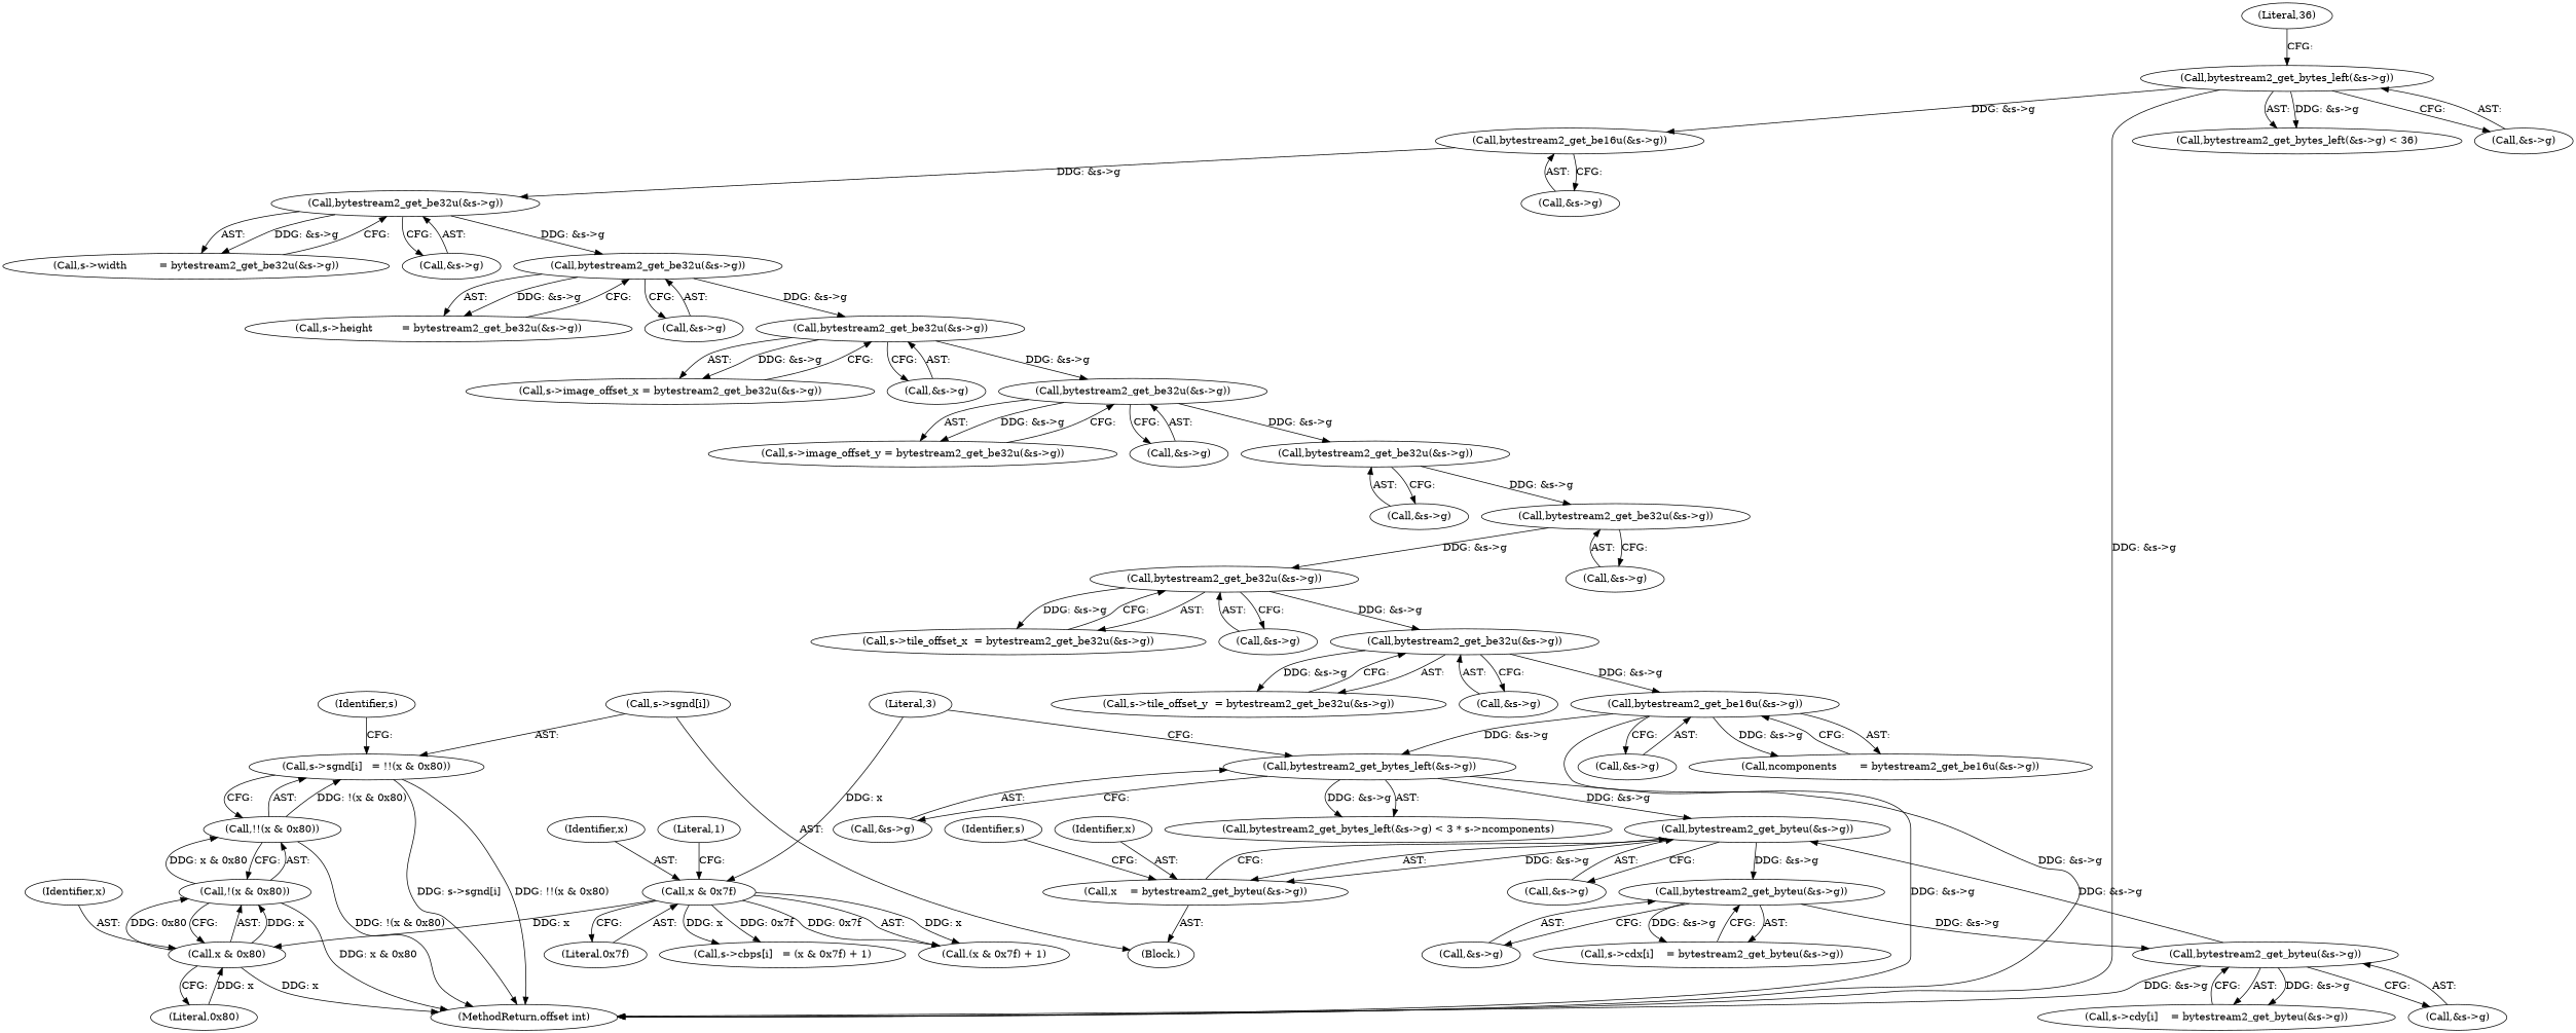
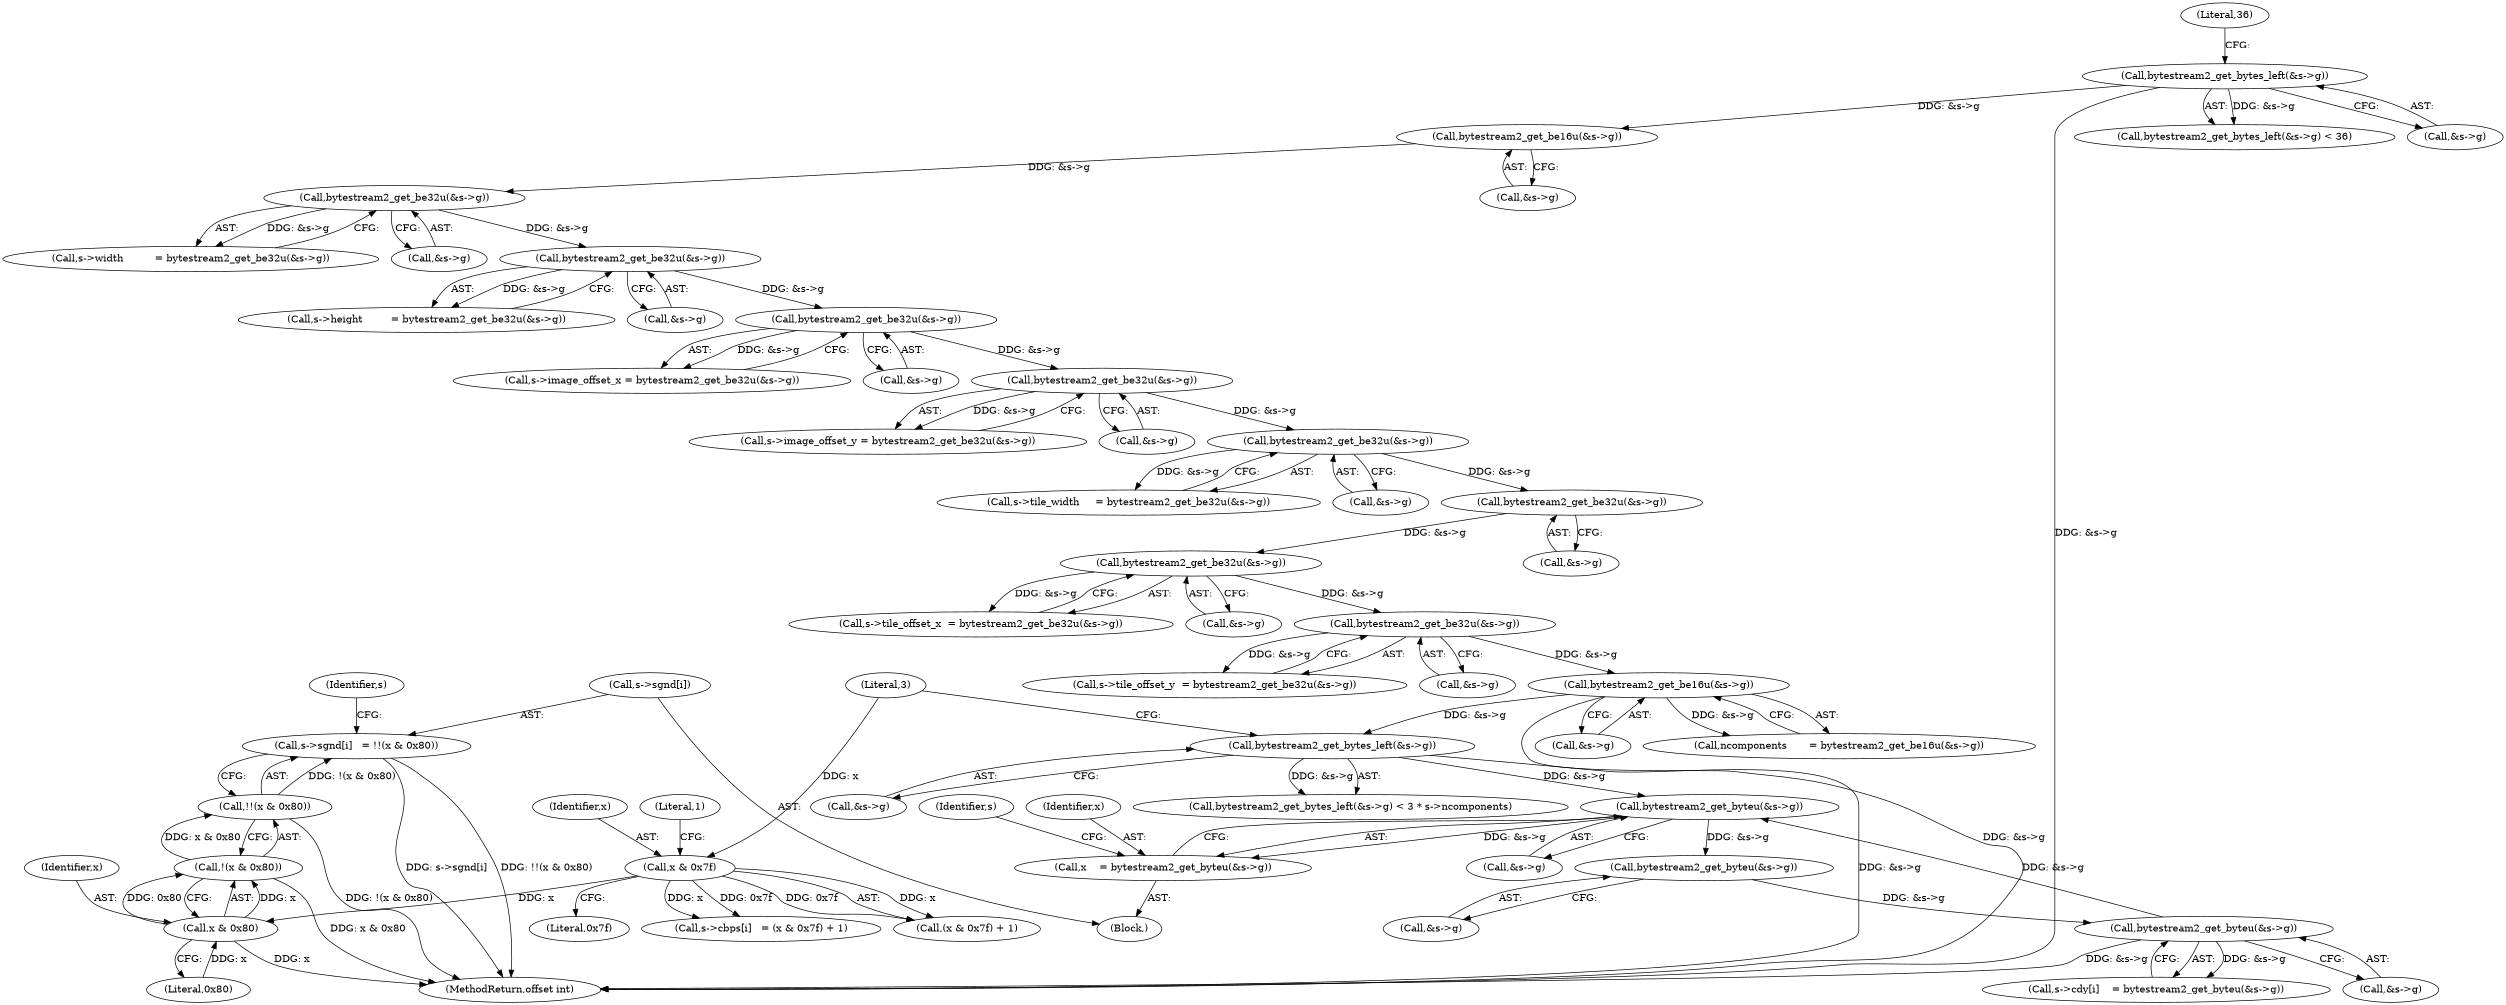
  digraph {
    n1 [label="(Call,s->sgnd[i]   = !!(x & 0x80))"]
    n2 [label="(Call,!!(x & 0x80))"]
    n3 [label="(MethodReturn,offset int)"]
    n4 [label="(Call,!(x & 0x80))"]
    n5 [label="(Block,)"]
    n6 [label="(Call,x & 0x80)"]
    n7 [label="(Literal,0x80)"]
    n8 [label="(Call,x & 0x7f)"]
    n9 [label="(Call,s->cbps[i]   = (x & 0x7f) + 1)"]
    n10 [label="(Literal,0x7f)"]
    n11 [label="(Call,(x & 0x7f) + 1)"]
    n12 [label="(Call,x    = bytestream2_get_byteu(&s->g))"]
    n13 [label="(Call,bytestream2_get_byteu(&s->g))"]
    n14 [label="(Call,bytestream2_get_byteu(&s->g))"]
    n15 [label="(Call,&s->g)"]
    n16 [label="(Call,bytestream2_get_byteu(&s->g))"]
    n17 [label="(Call,&s->g)"]
-   n18 [label="(Call,s->cdx[i]    = bytestream2_get_byteu(&s->g))"]
    n19 [label="(Call,s->cdy[i]    = bytestream2_get_byteu(&s->g))"]
    n20 [label="(Call,&s->g)"]
    n21 [label="(Call,bytestream2_get_bytes_left(&s->g))"]
    n22 [label="(Call,&s->g)"]
    n23 [label="(Call,bytestream2_get_bytes_left(&s->g) < 3 * s->ncomponents)"]
    n24 [label="(Call,bytestream2_get_be16u(&s->g))"]
    n25 [label="(Call,ncomponents       = bytestream2_get_be16u(&s->g))"]
    n26 [label="(Call,&s->g)"]
    n27 [label="(Call,bytestream2_get_be32u(&s->g))"]
    n28 [label="(Call,s->tile_offset_y  = bytestream2_get_be32u(&s->g))"]
    n29 [label="(Call,&s->g)"]
    n30 [label="(Call,bytestream2_get_be32u(&s->g))"]
    n31 [label="(Call,s->tile_offset_x  = bytestream2_get_be32u(&s->g))"]
    n32 [label="(Call,&s->g)"]
    n33 [label="(Call,bytestream2_get_be32u(&s->g))"]
    n34 [label="(Call,&s->g)"]
    n35 [label="(Call,bytestream2_get_be32u(&s->g))"]
+   n36 [label="(Call,s->tile_width     = bytestream2_get_be32u(&s->g))"]
    n37 [label="(Call,&s->g)"]
    n38 [label="(Call,bytestream2_get_be32u(&s->g))"]
    n39 [label="(Call,&s->g)"]
    n40 [label="(Call,s->image_offset_y = bytestream2_get_be32u(&s->g))"]
    n41 [label="(Call,bytestream2_get_be32u(&s->g))"]
    n42 [label="(Call,&s->g)"]
    n43 [label="(Call,s->image_offset_x = bytestream2_get_be32u(&s->g))"]
    n44 [label="(Call,bytestream2_get_be32u(&s->g))"]
    n45 [label="(Call,&s->g)"]
    n46 [label="(Call,s->height         = bytestream2_get_be32u(&s->g))"]
    n47 [label="(Call,bytestream2_get_be32u(&s->g))"]
    n48 [label="(Call,&s->g)"]
    n49 [label="(Call,s->width          = bytestream2_get_be32u(&s->g))"]
    n50 [label="(Call,bytestream2_get_be16u(&s->g))"]
    n51 [label="(Call,&s->g)"]
    n52 [label="(Call,bytestream2_get_bytes_left(&s->g))"]
    n53 [label="(Call,bytestream2_get_bytes_left(&s->g) < 36)"]
    n54 [label="(Call,&s->g)"]
    n55 [label="(Identifier,x)"]
    n56 [label="(Identifier,x)"]
    n57 [label="(Literal,36)"]
    n58 [label="(Identifier,x)"]
    n59 [label="(Literal,3)"]
    n60 [label="(Identifier,s)"]
    n61 [label="(Literal,1)"]
    n62 [label="(Call,s->sgnd[i])"]
    n63 [label="(Identifier,s)"]
    n1 -> n2 [label="CFG: "]
    n1 -> n3 [label="DDG: !!(x & 0x80)"]
    n1 -> n3 [label="DDG: s->sgnd[i]"]
    n2 -> n1 [label="AST: "]
    n2 -> n1 [label="DDG: !(x & 0x80)"]
    n2 -> n3 [label="DDG: !(x & 0x80)"]
    n2 -> n4 [label="CFG: "]
    n4 -> n2 [label="AST: "]
    n4 -> n2 [label="DDG: x & 0x80"]
    n4 -> n3 [label="DDG: x & 0x80"]
    n4 -> n6 [label="CFG: "]
    n6 -> n3 [label="DDG: x"]
    n6 -> n4 [label="AST: "]
    n6 -> n4 [label="DDG: x"]
    n6 -> n4 [label="DDG: 0x80"]
    n6 -> n7 [label="CFG: "]
    n7 -> n6 [label="DDG: x"]
    n8 -> n6 [label="DDG: x"]
    n8 -> n9 [label="DDG: x"]
    n8 -> n9 [label="DDG: 0x7f"]
    n8 -> n10 [label="CFG: "]
    n8 -> n11 [label="AST: "]
    n8 -> n11 [label="DDG: x"]
    n8 -> n11 [label="DDG: 0x7f"]
-   n10 -> n8 [label="AST: "]
    n12 -> n5 [label="AST: "]
    n12 -> n13 [label="CFG: "]
    n13 -> n12 [label="AST: "]
    n13 -> n12 [label="DDG: &s->g"]
    n13 -> n14 [label="DDG: &s->g"]
    n13 -> n15 [label="CFG: "]
    n14 -> n16 [label="DDG: &s->g"]
    n14 -> n17 [label="CFG: "]
-   n14 -> n18 [label="AST: "]
-   n14 -> n18 [label="DDG: &s->g"]
    n15 -> n13 [label="AST: "]
    n16 -> n3 [label="DDG: &s->g"]
    n16 -> n13 [label="DDG: &s->g"]
    n16 -> n19 [label="AST: "]
    n16 -> n19 [label="DDG: &s->g"]
    n16 -> n20 [label="CFG: "]
    n17 -> n14 [label="AST: "]
-   n18 -> n14 [label="CFG: "]
    n19 -> n16 [label="CFG: "]
    n20 -> n16 [label="AST: "]
    n21 -> n3 [label="DDG: &s->g"]
    n21 -> n13 [label="DDG: &s->g"]
    n21 -> n22 [label="CFG: "]
    n21 -> n23 [label="AST: "]
    n21 -> n23 [label="DDG: &s->g"]
    n22 -> n21 [label="AST: "]
    n24 -> n3 [label="DDG: &s->g"]
    n24 -> n21 [label="DDG: &s->g"]
    n24 -> n25 [label="AST: "]
    n24 -> n25 [label="DDG: &s->g"]
    n24 -> n26 [label="CFG: "]
    n25 -> n24 [label="CFG: "]
    n26 -> n24 [label="AST: "]
    n27 -> n24 [label="DDG: &s->g"]
    n27 -> n28 [label="AST: "]
    n27 -> n28 [label="DDG: &s->g"]
    n27 -> n29 [label="CFG: "]
    n28 -> n27 [label="CFG: "]
    n29 -> n27 [label="AST: "]
    n30 -> n27 [label="DDG: &s->g"]
    n30 -> n31 [label="AST: "]
    n30 -> n31 [label="DDG: &s->g"]
    n30 -> n32 [label="CFG: "]
    n31 -> n30 [label="CFG: "]
    n32 -> n30 [label="AST: "]
    n33 -> n30 [label="DDG: &s->g"]
    n33 -> n34 [label="CFG: "]
    n34 -> n33 [label="AST: "]
    n35 -> n33 [label="DDG: &s->g"]
+   n35 -> n36 [label="AST: "]
+   n35 -> n36 [label="DDG: &s->g"]
    n35 -> n37 [label="CFG: "]
+   n36 -> n35 [label="CFG: "]
    n37 -> n35 [label="AST: "]
    n38 -> n35 [label="DDG: &s->g"]
    n38 -> n39 [label="CFG: "]
    n38 -> n40 [label="AST: "]
    n38 -> n40 [label="DDG: &s->g"]
    n39 -> n38 [label="AST: "]
    n40 -> n38 [label="CFG: "]
    n41 -> n38 [label="DDG: &s->g"]
    n41 -> n42 [label="CFG: "]
    n41 -> n43 [label="AST: "]
    n41 -> n43 [label="DDG: &s->g"]
    n42 -> n41 [label="AST: "]
    n43 -> n41 [label="CFG: "]
    n44 -> n41 [label="DDG: &s->g"]
    n44 -> n45 [label="CFG: "]
    n44 -> n46 [label="AST: "]
    n44 -> n46 [label="DDG: &s->g"]
    n45 -> n44 [label="AST: "]
    n46 -> n44 [label="CFG: "]
    n47 -> n44 [label="DDG: &s->g"]
    n47 -> n48 [label="CFG: "]
    n47 -> n49 [label="AST: "]
    n47 -> n49 [label="DDG: &s->g"]
    n48 -> n47 [label="AST: "]
    n49 -> n47 [label="CFG: "]
    n50 -> n47 [label="DDG: &s->g"]
    n50 -> n51 [label="CFG: "]
    n51 -> n50 [label="AST: "]
    n52 -> n3 [label="DDG: &s->g"]
    n52 -> n50 [label="DDG: &s->g"]
    n52 -> n53 [label="AST: "]
    n52 -> n53 [label="DDG: &s->g"]
    n52 -> n54 [label="CFG: "]
    n54 -> n52 [label="AST: "]
    n55 -> n8 [label="AST: "]
    n56 -> n6 [label="AST: "]
    n57 -> n52 [label="CFG: "]
    n58 -> n12 [label="AST: "]
    n59 -> n8 [label="DDG: x"]
    n59 -> n21 [label="CFG: "]
    n60 -> n12 [label="CFG: "]
    n61 -> n8 [label="CFG: "]
    n62 -> n1 [label="AST: "]
    n62 -> n5 [label="AST: "]
    n63 -> n1 [label="CFG: "]
  }
